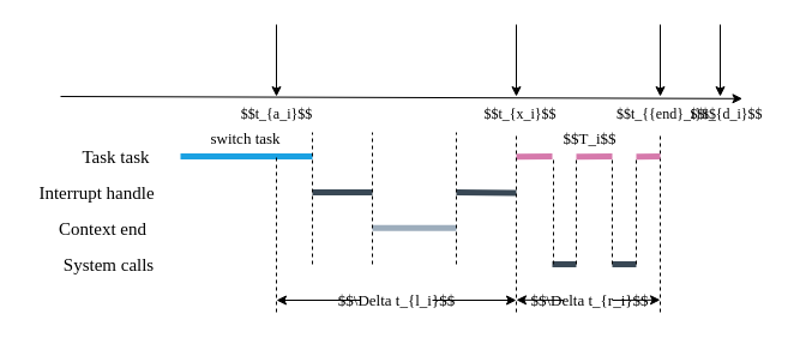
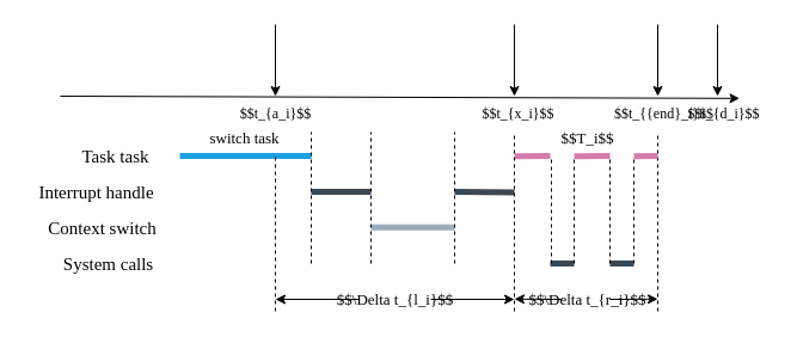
  <mxCell id="0" />
  <mxCell id="1" parent="0" />
  <mxCell id="2" value="" style="endArrow=classic;html=1;entryX=0.669;entryY=0.061;entryDx=0;entryDy=0;entryPerimeter=0;" parent="1" target="6" edge="1"><mxGeometry width="50" height="50" relative="1" as="geometry"><mxPoint x="50" y="80" as="sourcePoint" /><mxPoint x="720" y="80" as="targetPoint" /></mxGeometry></mxCell>
  <mxCell id="3" value="" style="endArrow=classic;html=1;" parent="1" edge="1"><mxGeometry width="50" height="50" relative="1" as="geometry"><mxPoint x="230" y="20" as="sourcePoint" /><mxPoint x="230" y="80" as="targetPoint" /></mxGeometry></mxCell>
  <mxCell id="4" value="&lt;font face=&quot;Times New Roman&quot;&gt;$$t_{x_i}$$&lt;/font&gt;" style="text;html=1;align=center;verticalAlign=middle;resizable=0;points=[];autosize=1;strokeColor=none;fillColor=none;" parent="1" vertex="1"><mxGeometry x="393" y="80" width="80" height="30" as="geometry" /></mxCell>
  <mxCell id="5" value="" style="endArrow=classic;html=1;fontFamily=Times New Roman;" parent="1" edge="1"><mxGeometry width="50" height="50" relative="1" as="geometry"><mxPoint x="600" y="20" as="sourcePoint" /><mxPoint x="600" y="80" as="targetPoint" /></mxGeometry></mxCell>
  <mxCell id="6" value="&lt;font face=&quot;Times New Roman&quot;&gt;$$t_{d_i}$$&lt;/font&gt;" style="text;html=1;align=center;verticalAlign=middle;resizable=0;points=[];autosize=1;strokeColor=none;fillColor=none;" parent="1" vertex="1"><mxGeometry x="565" y="80" width="80" height="30" as="geometry" /></mxCell>
  <mxCell id="7" value="" style="endArrow=none;html=1;fontFamily=Times New Roman;strokeWidth=5;strokeColor=#1BA1E2;" parent="1" edge="1"><mxGeometry width="50" height="50" relative="1" as="geometry"><mxPoint x="150" y="130" as="sourcePoint" /><mxPoint x="260" y="130" as="targetPoint" /></mxGeometry></mxCell>
  <mxCell id="8" value="" style="endArrow=none;html=1;fontFamily=Times New Roman;strokeWidth=5;strokeColor=#394855;" parent="1" edge="1"><mxGeometry width="50" height="50" relative="1" as="geometry"><mxPoint x="260" y="160" as="sourcePoint" /><mxPoint x="310" y="160" as="targetPoint" /></mxGeometry></mxCell>
  <mxCell id="9" value="" style="endArrow=none;html=1;fontFamily=Times New Roman;strokeWidth=5;strokeColor=#9DADBC;" parent="1" edge="1"><mxGeometry width="50" height="50" relative="1" as="geometry"><mxPoint x="310" y="189.76" as="sourcePoint" /><mxPoint x="380" y="189.76" as="targetPoint" /></mxGeometry></mxCell>
  <mxCell id="10" value="" style="endArrow=none;html=1;fontFamily=Times New Roman;strokeWidth=5;strokeColor=#394855;" parent="1" edge="1"><mxGeometry width="50" height="50" relative="1" as="geometry"><mxPoint x="380" y="160" as="sourcePoint" /><mxPoint x="430" y="160.61" as="targetPoint" /></mxGeometry></mxCell>
  <mxCell id="11" value="" style="endArrow=classic;html=1;strokeWidth=1;fontFamily=Times New Roman;" parent="1" edge="1"><mxGeometry width="50" height="50" relative="1" as="geometry"><mxPoint x="430" y="20" as="sourcePoint" /><mxPoint x="430" y="80" as="targetPoint" /></mxGeometry></mxCell>
  <mxCell id="12" value="" style="endArrow=none;html=1;fontFamily=Times New Roman;strokeWidth=5;strokeColor=#D67AAC;" parent="1" edge="1"><mxGeometry width="50" height="50" relative="1" as="geometry"><mxPoint x="430" y="130.21" as="sourcePoint" /><mxPoint x="460" y="130" as="targetPoint" /></mxGeometry></mxCell>
  <mxCell id="13" value="" style="endArrow=none;dashed=1;html=1;strokeColor=#000000;strokeWidth=1;fontFamily=Times New Roman;" parent="1" edge="1"><mxGeometry width="50" height="50" relative="1" as="geometry"><mxPoint x="230" y="260" as="sourcePoint" /><mxPoint x="230" y="130" as="targetPoint" /></mxGeometry></mxCell>
  <mxCell id="14" value="" style="endArrow=none;dashed=1;html=1;strokeColor=#000000;strokeWidth=1;fontFamily=Times New Roman;" parent="1" edge="1"><mxGeometry width="50" height="50" relative="1" as="geometry"><mxPoint x="310" y="220" as="sourcePoint" /><mxPoint x="310" y="110" as="targetPoint" /></mxGeometry></mxCell>
  <mxCell id="15" value="" style="endArrow=none;dashed=1;html=1;strokeColor=#000000;strokeWidth=1;fontFamily=Times New Roman;" parent="1" edge="1"><mxGeometry width="50" height="50" relative="1" as="geometry"><mxPoint x="380" y="220" as="sourcePoint" /><mxPoint x="380" y="110" as="targetPoint" /></mxGeometry></mxCell>
  <mxCell id="16" value="" style="endArrow=none;dashed=1;html=1;strokeColor=#000000;strokeWidth=1;fontFamily=Times New Roman;" parent="1" edge="1"><mxGeometry width="50" height="50" relative="1" as="geometry"><mxPoint x="430" y="260" as="sourcePoint" /><mxPoint x="430" y="110" as="targetPoint" /></mxGeometry></mxCell>
  <mxCell id="17" value="" style="endArrow=none;dashed=1;html=1;strokeColor=#000000;strokeWidth=1;fontFamily=Times New Roman;" parent="1" edge="1"><mxGeometry width="50" height="50" relative="1" as="geometry"><mxPoint x="550" y="260" as="sourcePoint" /><mxPoint x="550" y="110" as="targetPoint" /></mxGeometry></mxCell>
  <mxCell id="18" value="$$t_{a_i}$$" style="text;html=1;align=center;verticalAlign=middle;resizable=0;points=[];autosize=1;strokeColor=none;fillColor=none;fontFamily=Times New Roman;" parent="1" vertex="1"><mxGeometry x="190" y="80" width="80" height="30" as="geometry" /></mxCell>
  <mxCell id="19" value="&lt;font style=&quot;font-size: 15px;&quot; face=&quot;Times New Roman&quot;&gt;Task task&lt;/font&gt;" style="text;html=1;align=center;verticalAlign=middle;resizable=0;points=[];autosize=1;strokeColor=none;fillColor=none;" parent="1" vertex="1"><mxGeometry x="46" y="115" width="100" height="30" as="geometry" /></mxCell>
  <mxCell id="20" value="Interrupt handle" style="text;html=1;align=center;verticalAlign=middle;resizable=0;points=[];autosize=1;strokeColor=none;fillColor=none;fontSize=15;fontFamily=Times New Roman;" parent="1" vertex="1"><mxGeometry x="20" y="145" width="120" height="30" as="geometry" /></mxCell>
- <mxCell id="21" value="Context end" style="text;html=1;align=center;verticalAlign=middle;resizable=0;points=[];autosize=1;strokeColor=none;fillColor=none;fontSize=15;fontFamily=Times New Roman;" parent="1" vertex="1"><mxGeometry x="30" y="175" width="110" height="30" as="geometry" /></mxCell>
+ <mxCell id="21" value="Context switch" style="text;html=1;align=center;verticalAlign=middle;resizable=0;points=[];autosize=1;strokeColor=none;fillColor=none;fontSize=15;fontFamily=Times New Roman;" parent="1" vertex="1"><mxGeometry x="30" y="175" width="110" height="30" as="geometry" /></mxCell>
  <mxCell id="22" value="&lt;font style=&quot;font-size: 13px;&quot; face=&quot;Times New Roman&quot;&gt;switch task&lt;/font&gt;" style="text;html=1;align=center;verticalAlign=middle;resizable=0;points=[];autosize=1;strokeColor=none;fillColor=none;" parent="1" vertex="1"><mxGeometry x="164" y="100" width="80" height="30" as="geometry" /></mxCell>
  <mxCell id="23" value="&lt;font style=&quot;font-size: 13px;&quot; face=&quot;Times New Roman&quot;&gt;$$T_i$$&lt;/font&gt;" style="text;html=1;align=center;verticalAlign=middle;resizable=0;points=[];autosize=1;strokeColor=none;fillColor=none;" parent="1" vertex="1"><mxGeometry x="456" y="100" width="70" height="30" as="geometry" /></mxCell>
  <mxCell id="24" value="" style="endArrow=classic;html=1;rounded=0;fontFamily=Times New Roman;fontSize=13;" parent="1" edge="1"><mxGeometry width="50" height="50" relative="1" as="geometry"><mxPoint x="550" y="20" as="sourcePoint" /><mxPoint x="550" y="80" as="targetPoint" /></mxGeometry></mxCell>
  <mxCell id="25" value="$$\Delta t_{l_i}$$" style="text;html=1;align=center;verticalAlign=middle;resizable=0;points=[];autosize=1;strokeColor=none;fillColor=none;fontSize=13;fontFamily=Times New Roman;" parent="1" vertex="1"><mxGeometry x="270" y="235" width="120" height="30" as="geometry" /></mxCell>
  <mxCell id="26" value="" style="endArrow=classic;html=1;rounded=0;fontFamily=Times New Roman;fontSize=13;" parent="1" edge="1"><mxGeometry width="50" height="50" relative="1" as="geometry"><mxPoint x="300" y="250" as="sourcePoint" /><mxPoint x="230" y="250" as="targetPoint" /></mxGeometry></mxCell>
  <mxCell id="27" value="" style="endArrow=classic;html=1;rounded=0;fontFamily=Times New Roman;fontSize=13;" parent="1" edge="1"><mxGeometry width="50" height="50" relative="1" as="geometry"><mxPoint x="360" y="250" as="sourcePoint" /><mxPoint x="430" y="250" as="targetPoint" /></mxGeometry></mxCell>
  <mxCell id="28" value="&lt;font face=&quot;Times New Roman&quot;&gt;$$t_{{end}_i}$$&lt;/font&gt;" style="text;html=1;align=center;verticalAlign=middle;resizable=0;points=[];autosize=1;strokeColor=none;fillColor=none;" parent="1" vertex="1"><mxGeometry x="500" y="80" width="110" height="30" as="geometry" /></mxCell>
  <mxCell id="29" value="" style="endArrow=none;html=1;rounded=0;strokeColor=#394855;fontFamily=Times New Roman;fontSize=13;fontColor=#000000;strokeWidth=5;" parent="1" edge="1"><mxGeometry width="50" height="50" relative="1" as="geometry"><mxPoint x="460" y="220" as="sourcePoint" /><mxPoint x="480" y="220" as="targetPoint" /></mxGeometry></mxCell>
  <mxCell id="30" value="" style="endArrow=none;dashed=1;html=1;strokeColor=#000000;strokeWidth=1;fontFamily=Times New Roman;" parent="1" edge="1"><mxGeometry width="50" height="50" relative="1" as="geometry"><mxPoint x="461" y="220" as="sourcePoint" /><mxPoint x="461" y="130" as="targetPoint" /></mxGeometry></mxCell>
  <mxCell id="31" value="" style="endArrow=none;dashed=1;html=1;strokeColor=#000000;strokeWidth=1;fontFamily=Times New Roman;" parent="1" edge="1"><mxGeometry width="50" height="50" relative="1" as="geometry"><mxPoint x="480" y="220" as="sourcePoint" /><mxPoint x="480" y="130" as="targetPoint" /></mxGeometry></mxCell>
  <mxCell id="32" value="" style="endArrow=none;html=1;fontFamily=Times New Roman;strokeWidth=5;strokeColor=#D67AAC;" parent="1" edge="1"><mxGeometry width="50" height="50" relative="1" as="geometry"><mxPoint x="480" y="130.21" as="sourcePoint" /><mxPoint x="510" y="130" as="targetPoint" /></mxGeometry></mxCell>
  <mxCell id="33" value="" style="endArrow=none;html=1;rounded=0;strokeColor=#394855;fontFamily=Times New Roman;fontSize=13;fontColor=#000000;strokeWidth=5;" parent="1" edge="1"><mxGeometry width="50" height="50" relative="1" as="geometry"><mxPoint x="510" y="220" as="sourcePoint" /><mxPoint x="530" y="220" as="targetPoint" /></mxGeometry></mxCell>
  <mxCell id="34" value="" style="endArrow=none;dashed=1;html=1;strokeColor=#000000;strokeWidth=1;fontFamily=Times New Roman;" parent="1" edge="1"><mxGeometry width="50" height="50" relative="1" as="geometry"><mxPoint x="510" y="220" as="sourcePoint" /><mxPoint x="510" y="130" as="targetPoint" /></mxGeometry></mxCell>
  <mxCell id="35" value="" style="endArrow=none;html=1;fontFamily=Times New Roman;strokeWidth=5;strokeColor=#D67AAC;" parent="1" edge="1"><mxGeometry width="50" height="50" relative="1" as="geometry"><mxPoint x="530" y="130.21" as="sourcePoint" /><mxPoint x="550" y="130" as="targetPoint" /></mxGeometry></mxCell>
  <mxCell id="36" value="" style="endArrow=none;dashed=1;html=1;strokeColor=#000000;strokeWidth=1;fontFamily=Times New Roman;" parent="1" edge="1"><mxGeometry width="50" height="50" relative="1" as="geometry"><mxPoint x="530" y="220" as="sourcePoint" /><mxPoint x="530" y="130" as="targetPoint" /></mxGeometry></mxCell>
  <mxCell id="37" value="System calls" style="text;html=1;align=center;verticalAlign=middle;resizable=0;points=[];autosize=1;strokeColor=none;fillColor=none;fontSize=15;fontFamily=Times New Roman;" parent="1" vertex="1"><mxGeometry x="40" y="205" width="100" height="30" as="geometry" /></mxCell>
  <mxCell id="38" value="" style="endArrow=none;dashed=1;html=1;strokeColor=#000000;strokeWidth=1;fontFamily=Times New Roman;" parent="1" edge="1"><mxGeometry width="50" height="50" relative="1" as="geometry"><mxPoint x="260" y="220" as="sourcePoint" /><mxPoint x="260" y="110" as="targetPoint" /></mxGeometry></mxCell>
  <mxCell id="39" value="" style="endArrow=classic;html=1;rounded=0;fontFamily=Times New Roman;fontSize=13;" parent="1" edge="1"><mxGeometry width="50" height="50" relative="1" as="geometry"><mxPoint x="510" y="250" as="sourcePoint" /><mxPoint x="550" y="249.76" as="targetPoint" /></mxGeometry></mxCell>
  <mxCell id="40" value="" style="endArrow=classic;html=1;rounded=0;fontFamily=Times New Roman;fontSize=13;" parent="1" edge="1"><mxGeometry width="50" height="50" relative="1" as="geometry"><mxPoint x="470" y="250" as="sourcePoint" /><mxPoint x="430" y="249.76" as="targetPoint" /></mxGeometry></mxCell>
  <mxCell id="41" value="$$\Delta t_{r_i}$$" style="text;html=1;align=center;verticalAlign=middle;resizable=0;points=[];autosize=1;strokeColor=none;fillColor=none;fontSize=13;fontFamily=Times New Roman;" parent="1" vertex="1"><mxGeometry x="431" y="235" width="120" height="30" as="geometry" /></mxCell>
